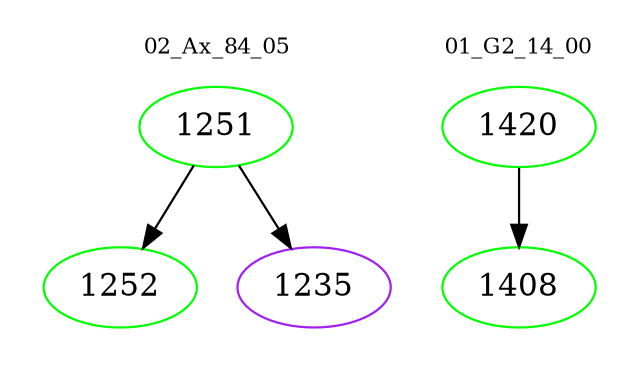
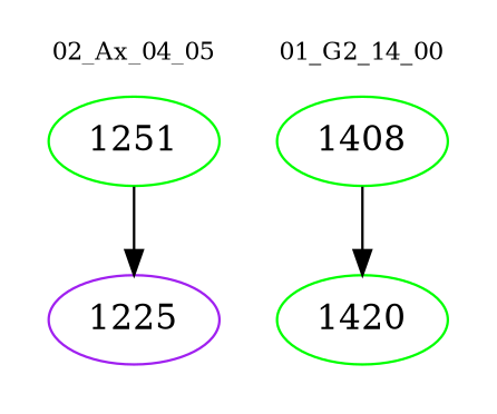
  digraph {
    node [color=green]
    edge [color=black]
    n1 [label=1251]
-   n2 [label=1252]
-   n3 [color=purple label=1235]
+   n3 [color=purple label=1225]
    n4 [label=1408]
    n5 [label=1420]
    subgraph cluster_1 {
      color=white
      fontsize=10
-     label="02_Ax_84_05"
+     label="02_Ax_04_05"
      n1
-     n2
      n3
    }
    subgraph cluster_2 {
      color=white
      fontsize=10
      label="01_G2_14_00"
      n4
      n5
    }
-   n1 -> n2
    n1 -> n3
-   n5 -> n4
+   n4 -> n5
  }
